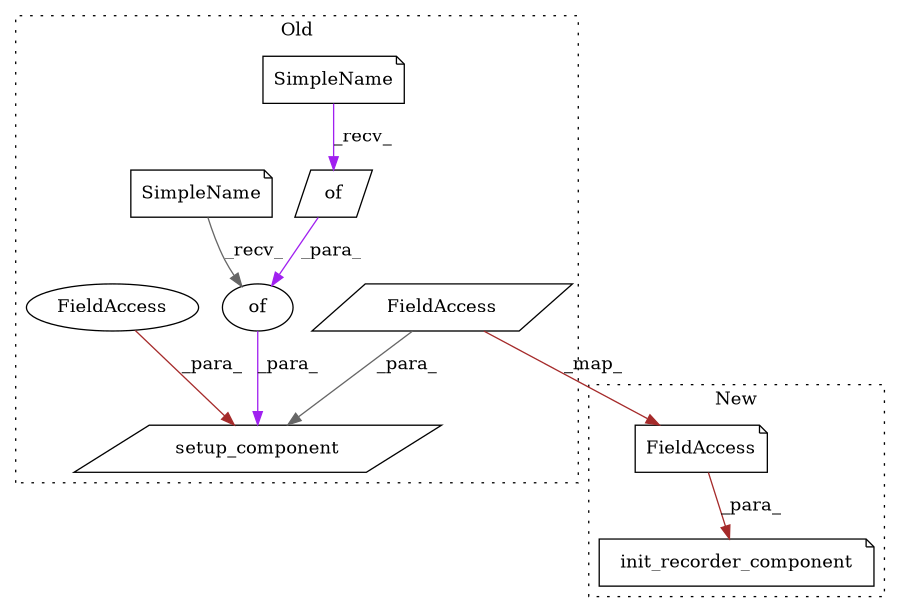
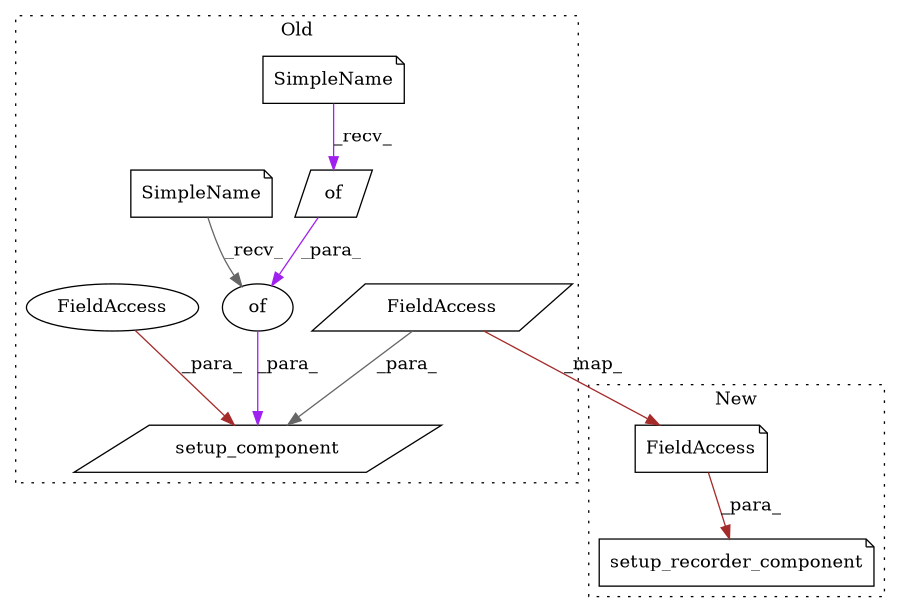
  digraph {
    node [a=32 l="3,1" shape=note]
    edge [color=purple]
    n1 [label=of s="6937,6955" shape=parallelogram]
    n2 [l="16,1" label=setup_component s="6848,6957" shape=parallelogram]
    n3 [label=of s="6919,6956" shape=ellipse]
    n4 [a=22 l=9 label=FieldAccess s=6864 shape=parallelogram]
    n5 [a=42 l=3 label=SimpleName s=6933]
    n6 [a=42 l=3 label=SimpleName s=6915]
    n7 [a=22 l=40 label=FieldAccess s=6874 shape=ellipse]
-   n8 [l="24,1" label=init_recorder_component s="6784,6817"]
+   n8 [l="24,1" label=setup_recorder_component s="6784,6817"]
    n9 [a=22 l=9 label=FieldAccess s=6808]
    subgraph cluster_1 {
      label=Old
      style=dotted
      n1
      n2
      n3
      n4
      n5
      n6
      n7
    }
    subgraph cluster_2 {
      label=New
      style=dotted
      n8
      n9
    }
    n1 -> n3 [label=_para_]
    n3 -> n2 [label=_para_]
    n4 -> n2 [label=_para_ color=gray40]
    n4 -> n9 [label=_map_ color=brown]
    n5 -> n1 [label=_recv_]
    n6 -> n3 [label=_recv_ color=gray40]
    n7 -> n2 [label=_para_ color=brown]
    n9 -> n8 [label=_para_ color=brown]
  }
